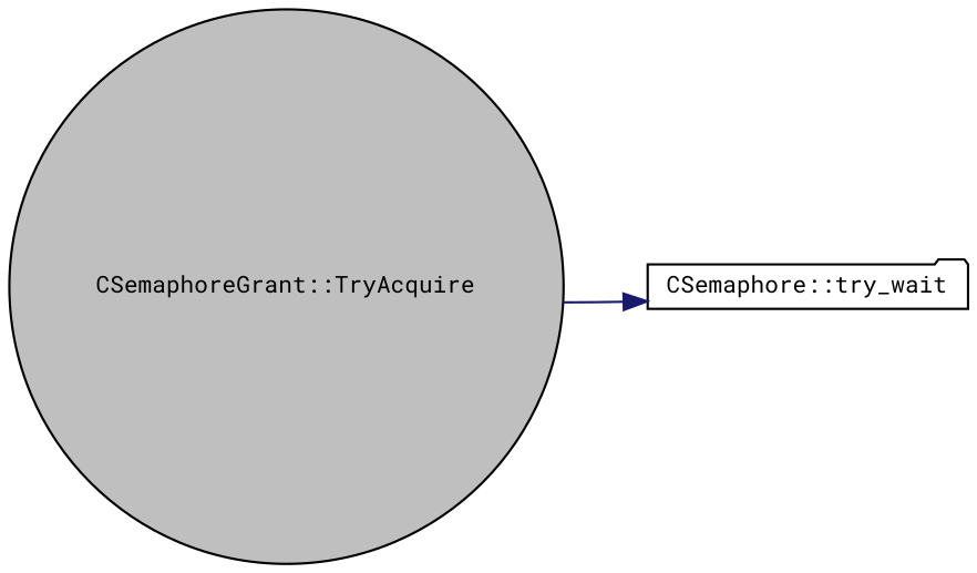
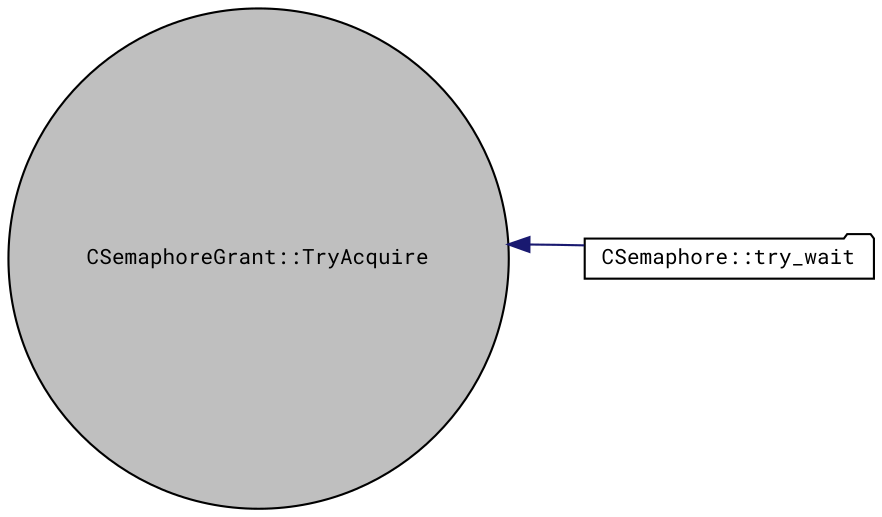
  digraph {
    rankdir=LR
    fontname="Roboto Mono"
    node [color=black fontname="Roboto Mono" fontsize=10 style=filled]
    n1 [fillcolor=grey75 fontcolor=black height=0.2 label="CSemaphoreGrant::TryAcquire" shape=circle width=0.4]
    n2 [fillcolor=white height=0.2 label="CSemaphore::try_wait" shape=folder width=0.4]
-   n1 -> n2 [color=midnightblue fontname="Roboto Mono" fontsize=10 labelfontname=Helvetica labelfontsize=10 style=solid]
+   n2 -> n1 [color=midnightblue fontname="Roboto Mono" fontsize=10 labelfontname=Helvetica labelfontsize=10 style=solid]
  }
